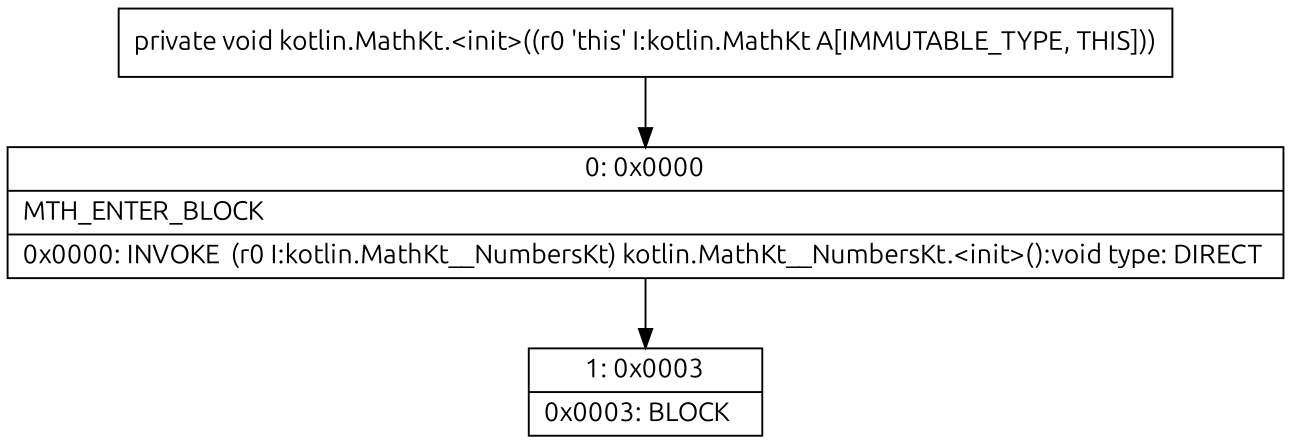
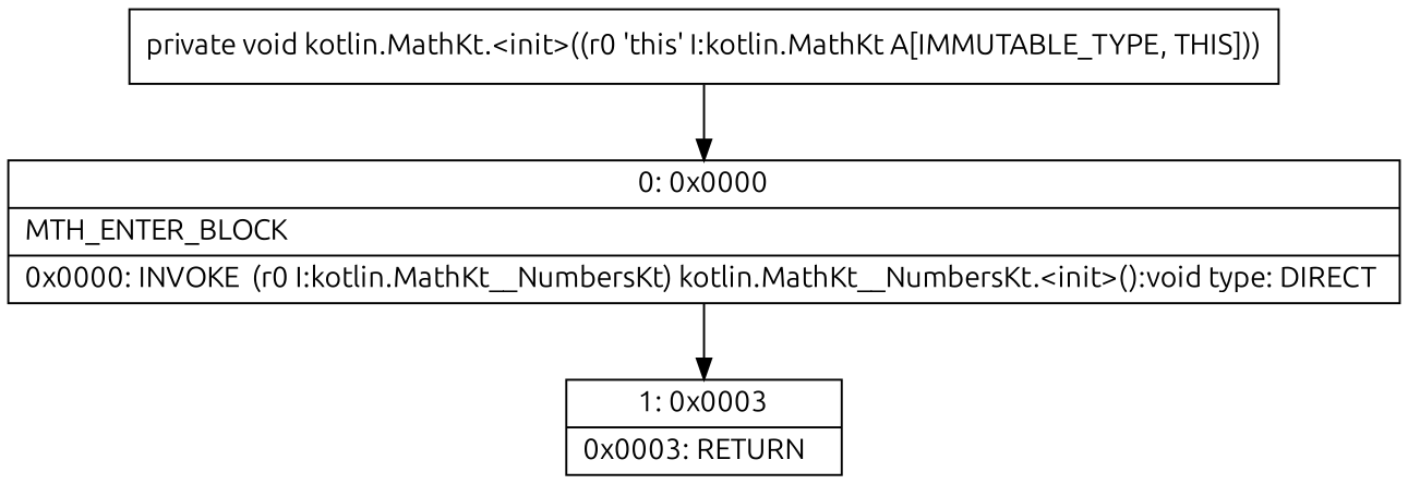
  digraph {
    fontname=Ubuntu
    node [shape=record fontname=Ubuntu]
    edge [fontname=Ubuntu]
    n1 [label="{0\:\ 0x0000|MTH_ENTER_BLOCK\l|0x0000: INVOKE  (r0 I:kotlin.MathKt__NumbersKt) kotlin.MathKt__NumbersKt.\<init\>():void type: DIRECT \l}"]
-   n2 [label="{1\:\ 0x0003|0x0003: BLOCK   \l}"]
+   n2 [label="{1\:\ 0x0003|0x0003: RETURN   \l}"]
    n3 [label="{private void kotlin.MathKt.\<init\>((r0 'this' I:kotlin.MathKt A[IMMUTABLE_TYPE, THIS])) }"]
    n1 -> n2
    n3 -> n1
  }
